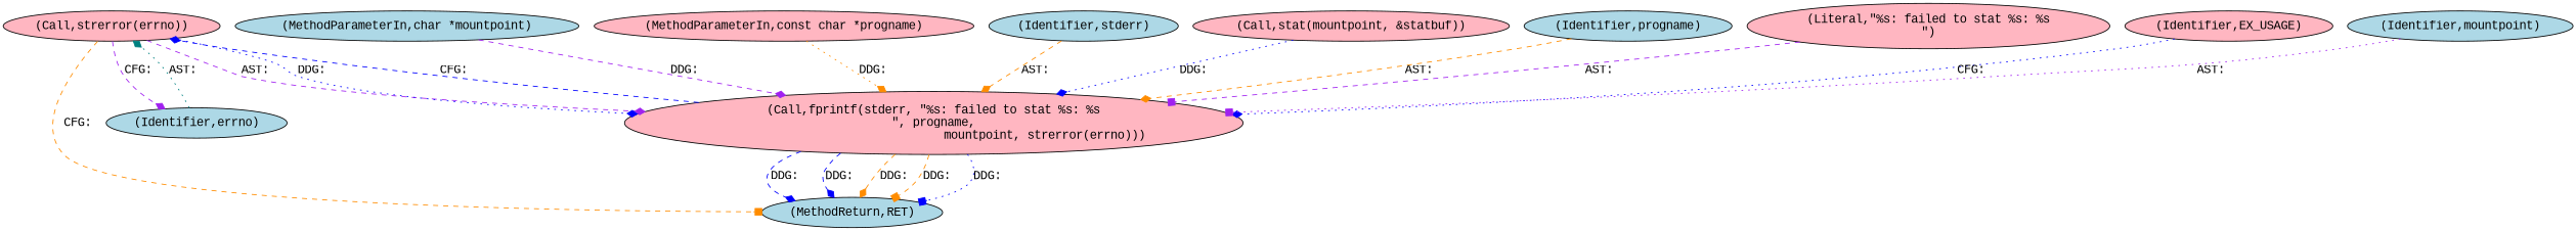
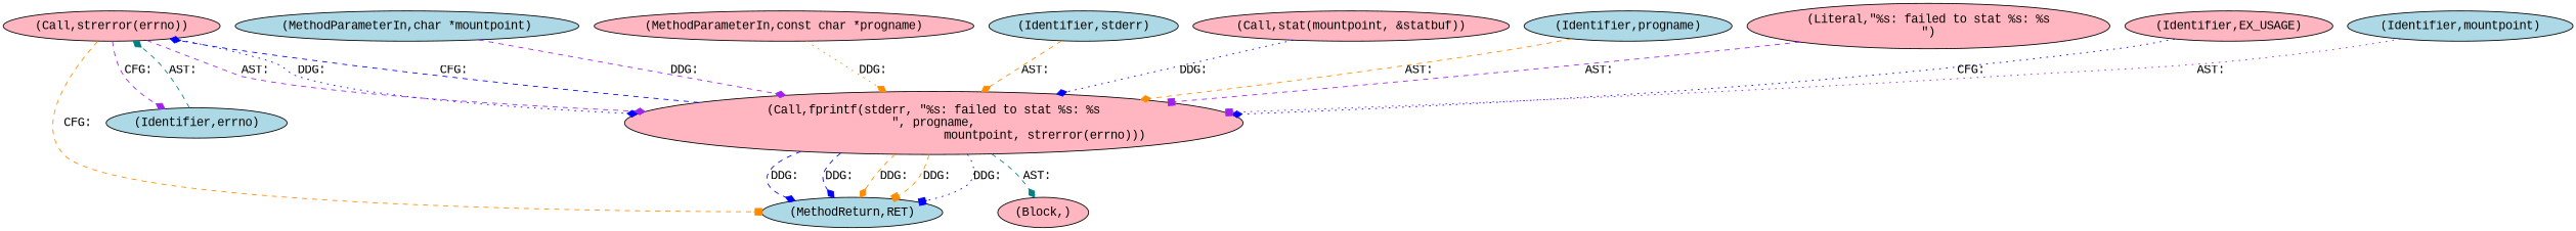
  digraph {
    fontname="Liberation Mono"
    node [fillcolor=lightpink fontname="Liberation Mono" style=filled]
    edge [arrowhead=diamond color=blue fontname="Liberation Mono" style=dashed]
    n1 [label="(Call,strerror(errno))"]
    n2 [label="(Call,fprintf(stderr, \"%s: failed to stat %s: %s\n\", progname,\n                                mountpoint, strerror(errno)))"]
    n3 [fillcolor=lightblue label="(Identifier,errno)"]
    n4 [fillcolor=lightblue label="(MethodReturn,RET)"]
+   n5 [label="(Block,)"]
    n6 [fillcolor=lightblue label="(MethodParameterIn,char *mountpoint)"]
    n7 [label="(MethodParameterIn,const char *progname)"]
    n8 [fillcolor=lightblue label="(Identifier,stderr)"]
    n9 [label="(Call,stat(mountpoint, &statbuf))"]
    n10 [fillcolor=lightblue label="(Identifier,progname)"]
    n11 [label="(Literal,\"%s: failed to stat %s: %s\n\")"]
    n12 [label="(Identifier,EX_USAGE)"]
    n13 [fillcolor=lightblue label="(Identifier,mountpoint)"]
    n1 -> n2 [color=purple label="AST: "]
    n1 -> n2 [label="DDG: " style=dotted]
    n1 -> n3 [color=purple label="CFG: "]
    n1 -> n4 [arrowhead=box color=darkorange label="CFG: "]
    n2 -> n1 [label="CFG: "]
    n2 -> n4 [arrowhead=box label="DDG: " style=dotted]
    n2 -> n4 [label="DDG: "]
    n2 -> n4 [label="DDG: "]
    n2 -> n4 [color=darkorange label="DDG: "]
    n2 -> n4 [arrowhead=box color=darkorange label="DDG: "]
-   n3 -> n1 [color=teal label="AST: " style=dotted]
+   n2 -> n5 [color=teal label="AST: "]
+   n3 -> n1 [color=teal label="AST: "]
    n6 -> n2 [color=purple label="DDG: "]
    n7 -> n2 [color=darkorange label="DDG: " style=dotted]
    n8 -> n2 [color=darkorange label="AST: "]
    n9 -> n2 [label="DDG: " style=dotted]
    n10 -> n2 [color=darkorange label="AST: "]
    n11 -> n2 [arrowhead=box color=purple label="AST: "]
    n12 -> n2 [label="CFG: " style=dotted]
    n13 -> n2 [arrowhead=box color=purple label="AST: " style=dotted]
  }
